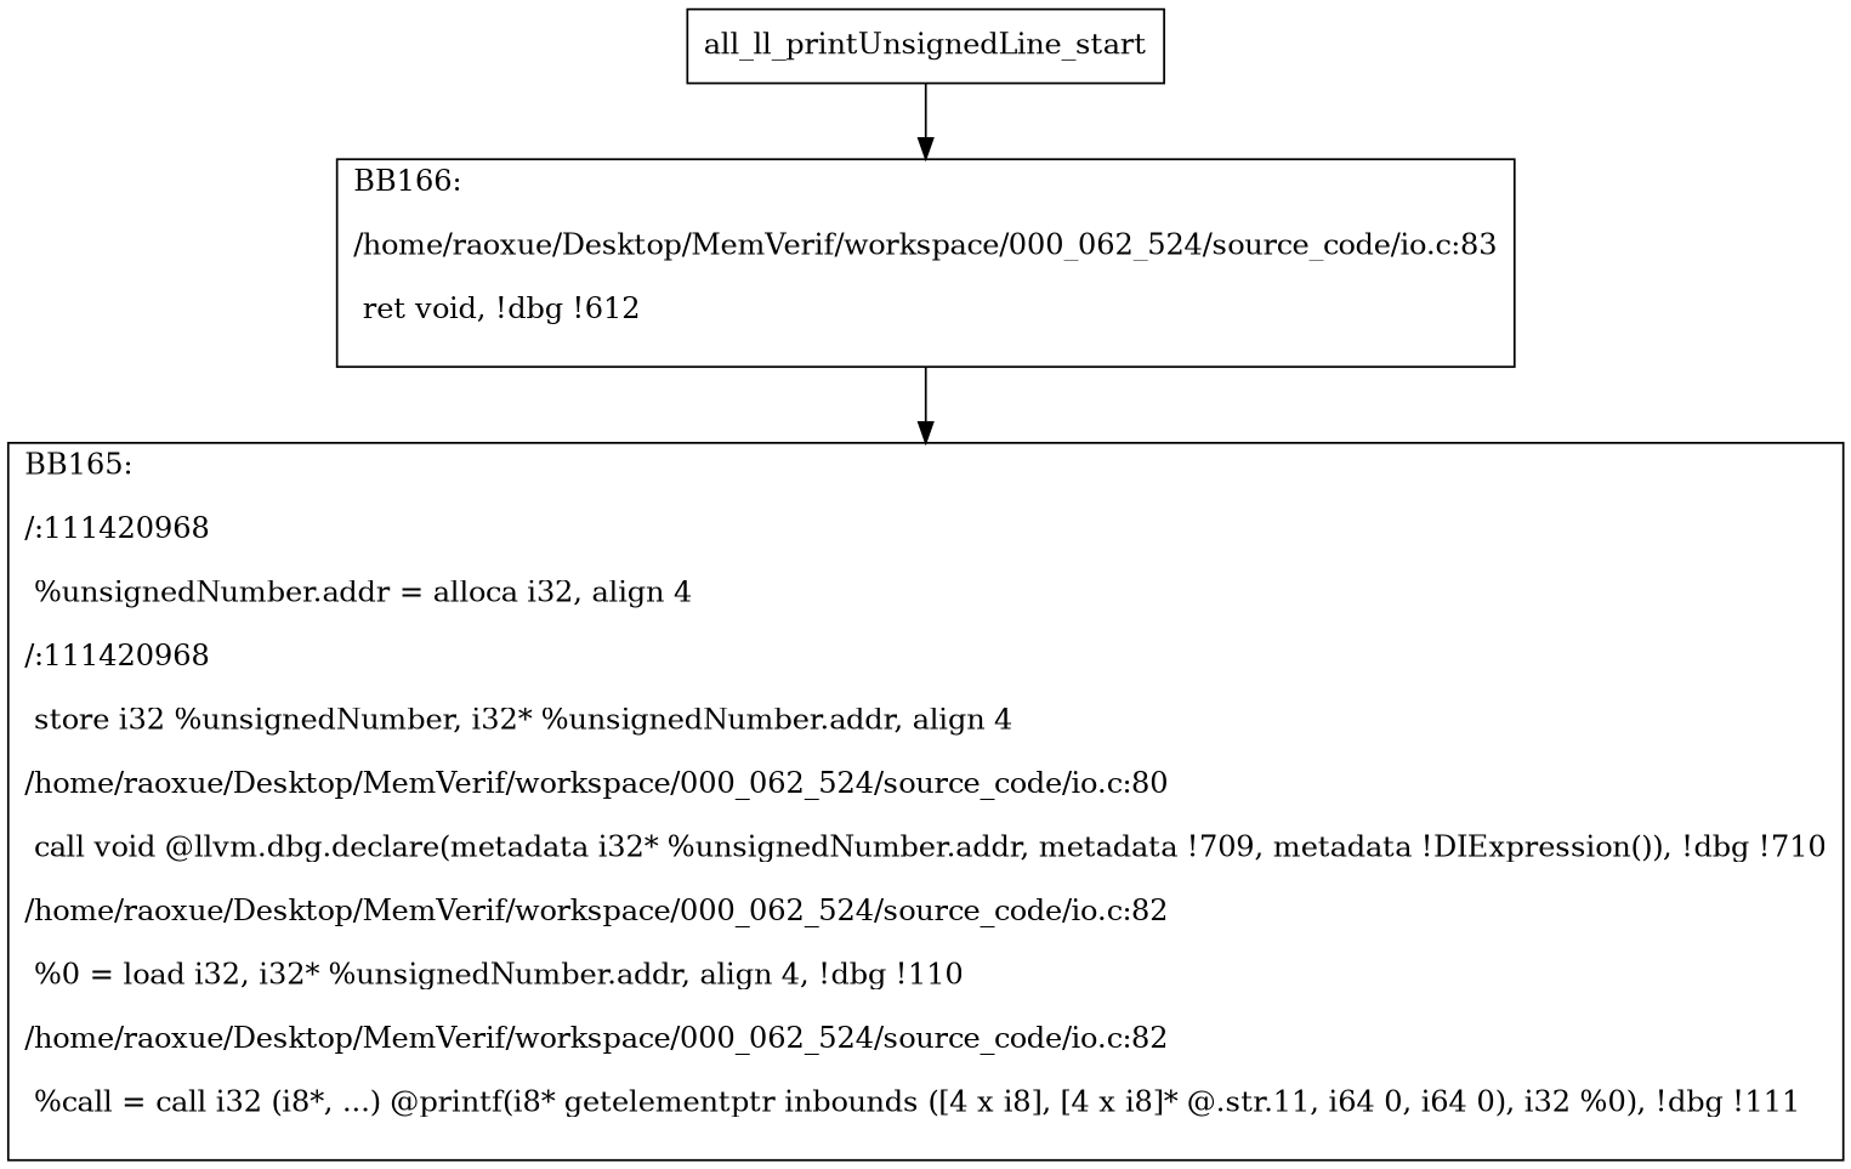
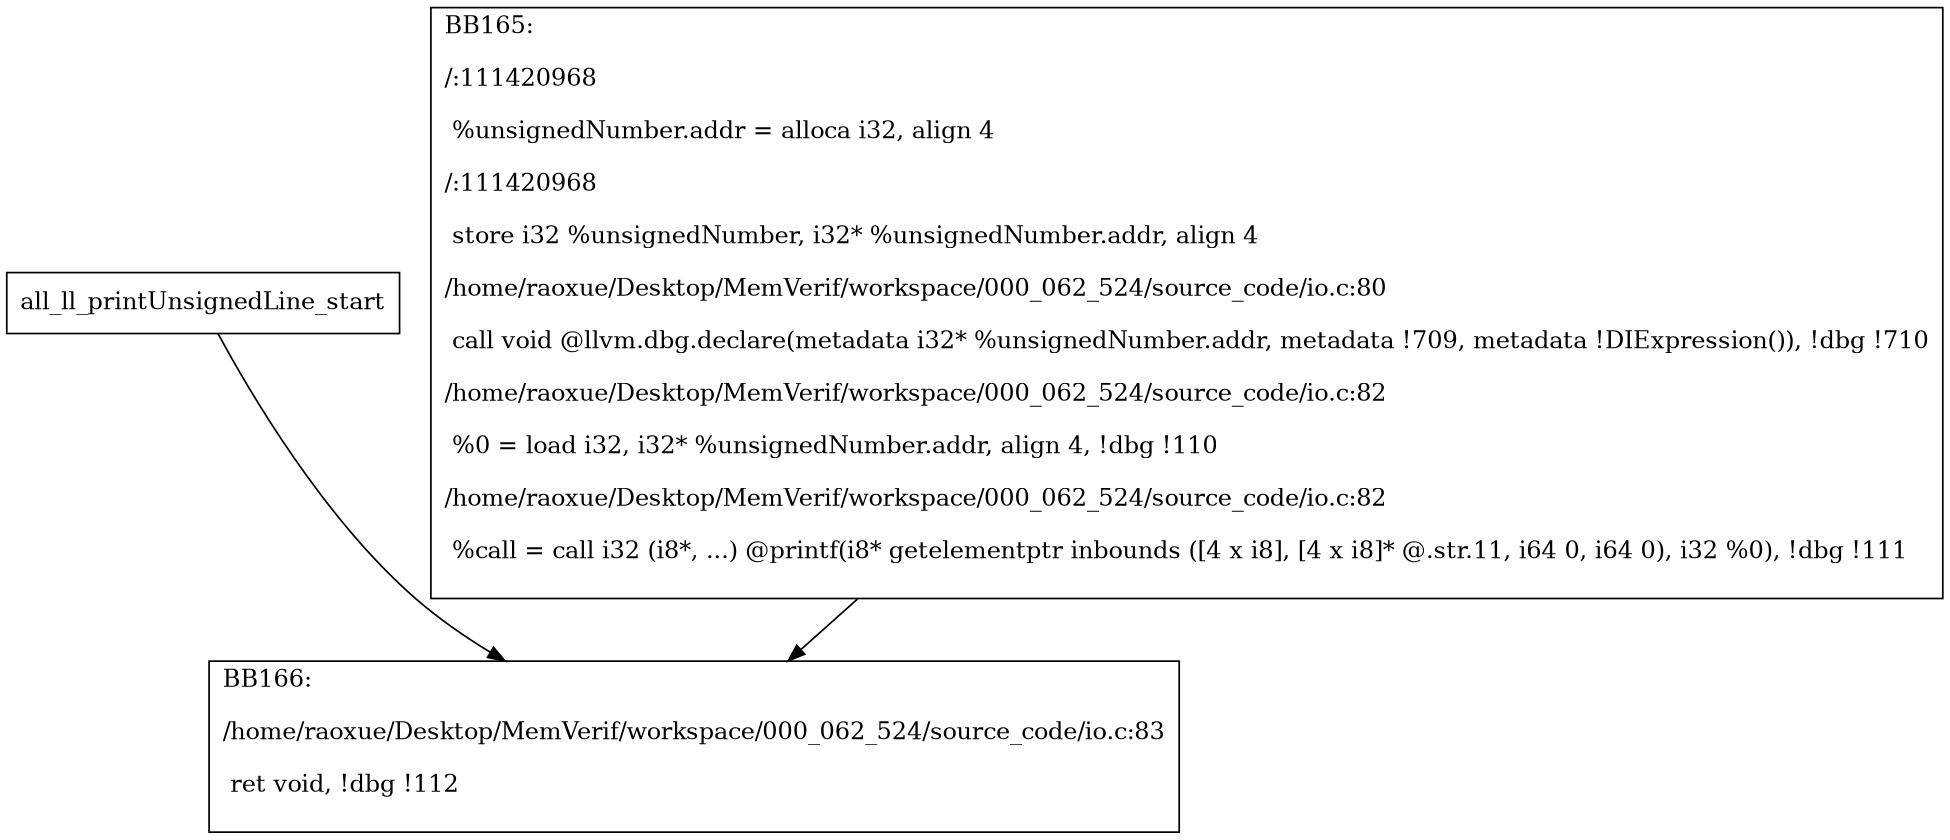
  digraph {
    node [shape=record]
    n1 [label="{all_ll_printUnsignedLine_start}"]
-   n2 [label="{BB166:\l\l/home/raoxue/Desktop/MemVerif/workspace/000_062_524/source_code/io.c:83\l\n  ret void, !dbg !612\l\n}"]
+   n2 [label="{BB166:\l\l/home/raoxue/Desktop/MemVerif/workspace/000_062_524/source_code/io.c:83\l\n  ret void, !dbg !112\l\n}"]
    n3 [label="{BB165:\l\l/:111420968\l\n  %unsignedNumber.addr = alloca i32, align 4\l\n/:111420968\l\n  store i32 %unsignedNumber, i32* %unsignedNumber.addr, align 4\l\n/home/raoxue/Desktop/MemVerif/workspace/000_062_524/source_code/io.c:80\l\n  call void @llvm.dbg.declare(metadata i32* %unsignedNumber.addr, metadata !709, metadata !DIExpression()), !dbg !710\l\n/home/raoxue/Desktop/MemVerif/workspace/000_062_524/source_code/io.c:82\l\n  %0 = load i32, i32* %unsignedNumber.addr, align 4, !dbg !110\l\n/home/raoxue/Desktop/MemVerif/workspace/000_062_524/source_code/io.c:82\l\n  %call = call i32 (i8*, ...) @printf(i8* getelementptr inbounds ([4 x i8], [4 x i8]* @.str.11, i64 0, i64 0), i32 %0), !dbg !111\l\n}"]
    n1 -> n2
-   n2 -> n3
+   n3 -> n2
  }
